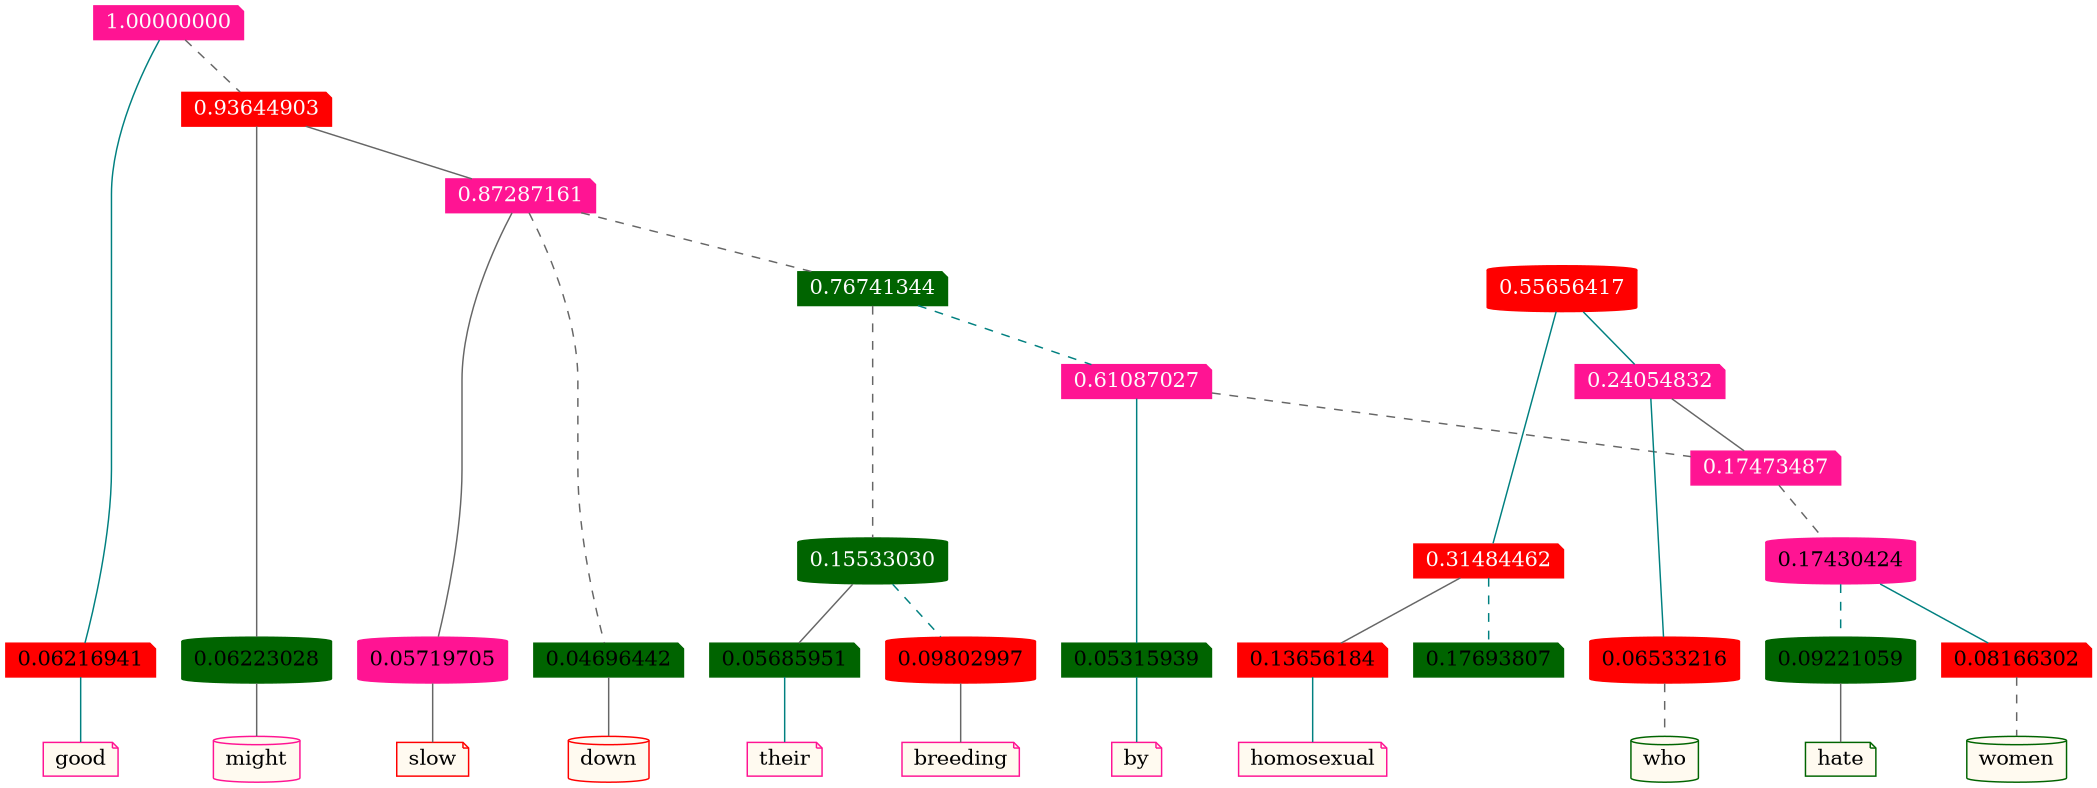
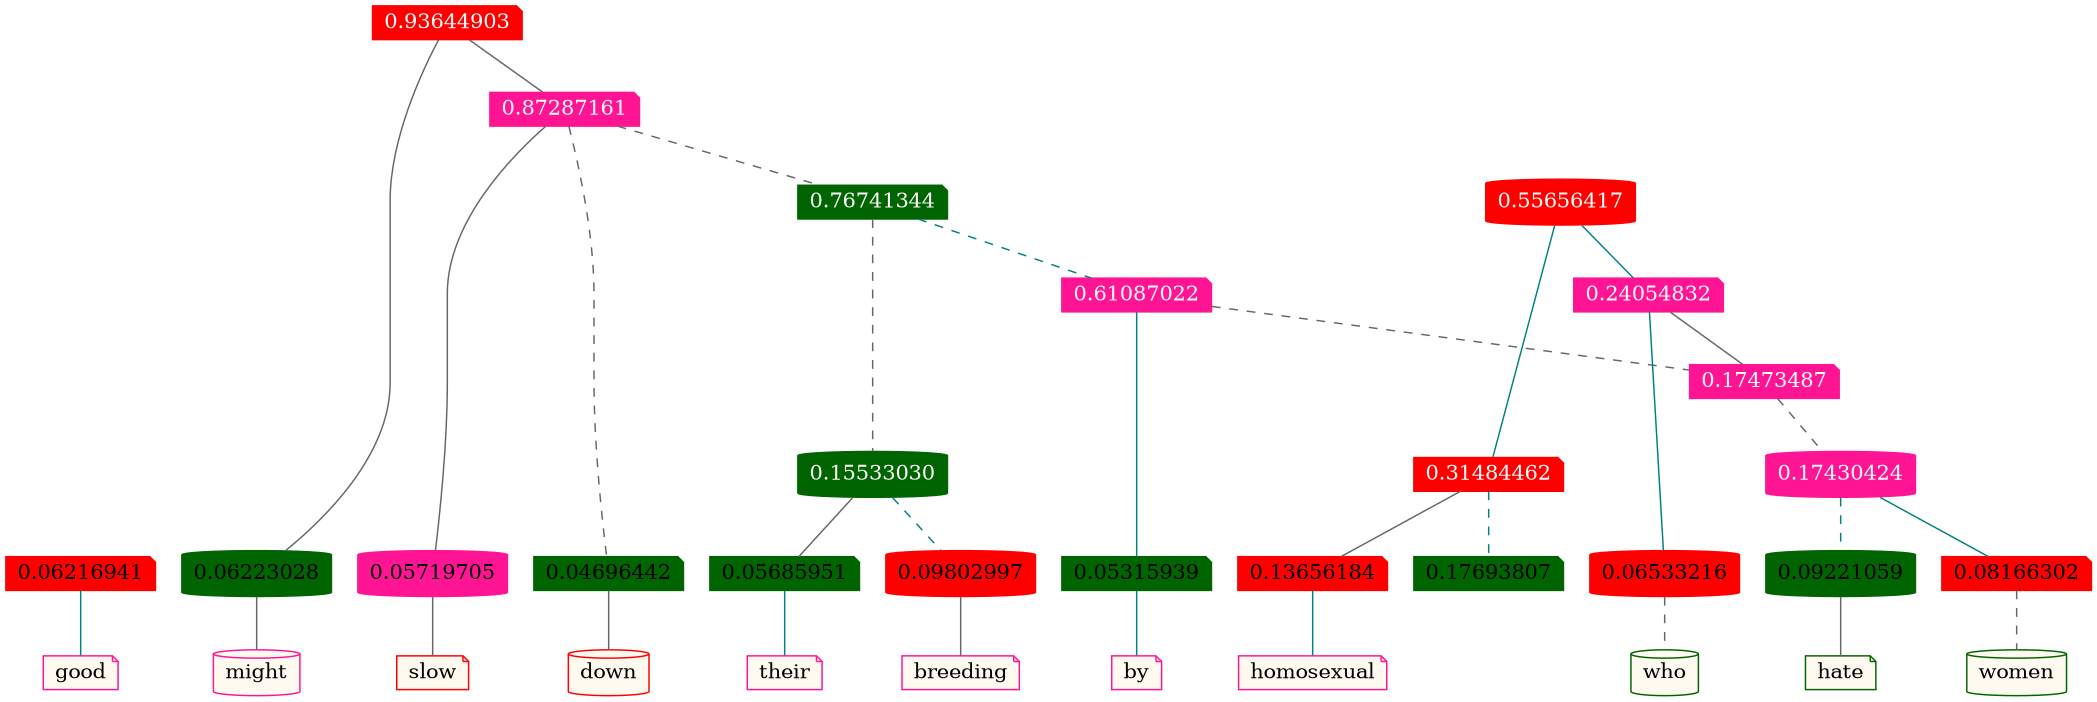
  graph {
    node [color=deeppink format=png nodesep=0.001 ordering=out overlap_scaling=0.01 ranksep=0.001 shape=note style=filled fontcolor=black]
    edge [color=gray40 style=solid]
    n1 [fillcolor=floralwhite height=0.15 label=good style="filled,solid" width=0.15 fontcolor=""]
    n2 [fillcolor=floralwhite height=0.15 label=might shape=cylinder style="filled,solid" width=0.15 fontcolor=""]
    n3 [color=red fillcolor=floralwhite height=0.15 label=slow style="filled,solid" width=0.15 fontcolor=""]
    n4 [color=red fillcolor=floralwhite height=0.15 label=down shape=cylinder style="filled,solid" width=0.15 fontcolor=""]
    n5 [fillcolor=floralwhite height=0.15 label=their style="filled,solid" width=0.15 fontcolor=""]
    n6 [fillcolor=floralwhite height=0.15 label=breeding style="filled,solid" width=0.15 fontcolor=""]
    n7 [fillcolor=floralwhite height=0.15 label=by style="filled,solid" width=0.15 fontcolor=""]
    n8 [fillcolor=floralwhite height=0.15 label=homosexual style="filled,solid" width=0.15 fontcolor=""]
    n9 [color=darkgreen fillcolor=floralwhite height=0.15 label=who shape=cylinder style="filled,solid" width=0.15 fontcolor=""]
    n10 [color=darkgreen fillcolor=floralwhite height=0.15 label=hate style="filled,solid" width=0.15 fontcolor=""]
    n11 [color=darkgreen fillcolor=floralwhite height=0.15 label=women shape=cylinder style="filled,solid" width=0.15 fontcolor=""]
    n12 [color=red height=0.15 label=0.06216941 width=0.15]
    n13 [color=darkgreen height=0.15 label=0.06223028 shape=cylinder width=0.15]
    n14 [height=0.15 label=0.05719705 shape=cylinder width=0.15]
    n15 [color=darkgreen height=0.15 label=0.04696442 width=0.15]
    n16 [color=darkgreen height=0.15 label=0.05685951 width=0.15]
    n17 [color=red height=0.15 label=0.09802997 shape=cylinder width=0.15]
    n18 [color=darkgreen height=0.15 label=0.05315939 width=0.15]
    n19 [color=red height=0.15 label=0.13656184 width=0.15]
    n20 [color=darkgreen height=0.15 label=0.17693807 width=0.15]
    n21 [color=red height=0.15 label=0.06533216 shape=cylinder width=0.15]
    n22 [color=darkgreen height=0.15 label=0.09221059 shape=cylinder width=0.15]
    n23 [color=red height=0.15 label=0.08166302 width=0.15]
-   n24 [fontcolor=grey99 height=0.15 label=1.00000000 width=0.15]
    n25 [color=red fontcolor=grey99 height=0.15 label=0.93644903 width=0.15]
    n26 [fontcolor=grey99 height=0.15 label=0.87287161 width=0.15]
    n27 [color=darkgreen fontcolor=grey99 height=0.15 label=0.76741344 width=0.15]
    n28 [color=darkgreen fontcolor=grey99 height=0.15 label=0.15533030 shape=cylinder width=0.15]
-   n29 [fontcolor=grey99 height=0.15 label=0.61087027 width=0.15]
+   n29 [fontcolor=grey99 height=0.15 label=0.61087022 width=0.15]
    n30 [fontcolor=grey99 height=0.15 label=0.17473487 width=0.15]
    n31 [color=red fontcolor=grey99 height=0.15 label=0.55656417 shape=cylinder width=0.15]
    n32 [color=red fontcolor=grey99 height=0.15 label=0.31484462 width=0.15]
    n33 [fontcolor=grey99 height=0.15 label=0.24054832 width=0.15]
-   n34 [height=0.15 label=0.17430424 shape=cylinder width=0.15]
+   n34 [fontcolor=grey99 height=0.15 label=0.17430424 shape=cylinder width=0.15]
    subgraph sub_1 {
      rank=same
      n1
      n2
      n3
      n4
      n5
      n6
      n7
      n8
      n9
      n10
      n11
    }
    subgraph sub_2 {
      rank=same
      n12
      n13
      n14
      n15
      n16
      n17
      n18
      n19
      n20
      n21
      n22
      n23
    }
    n12 -- n1 [color=teal]
    n13 -- n2
    n14 -- n3
    n15 -- n4
    n16 -- n5 [color=teal]
    n17 -- n6
    n18 -- n7 [color=teal]
    n19 -- n8 [color=teal]
    n21 -- n9 [style=dashed]
    n22 -- n10
    n23 -- n11 [style=dashed]
-   n24 -- n12 [color=teal]
-   n24 -- n25 [style=dashed]
    n25 -- n13
    n25 -- n26
    n26 -- n14
    n26 -- n15 [style=dashed]
    n26 -- n27 [style=dashed]
    n27 -- n28 [style=dashed]
    n27 -- n29 [color=teal style=dashed]
    n28 -- n16
    n28 -- n17 [color=teal style=dashed]
    n29 -- n18 [color=teal]
    n29 -- n30 [style=dashed]
    n30 -- n34 [style=dashed]
    n31 -- n32 [color=teal]
    n31 -- n33 [color=teal]
    n32 -- n19
    n32 -- n20 [color=teal style=dashed]
    n33 -- n21 [color=teal]
    n33 -- n30
    n34 -- n22 [color=teal style=dashed]
    n34 -- n23 [color=teal]
  }
